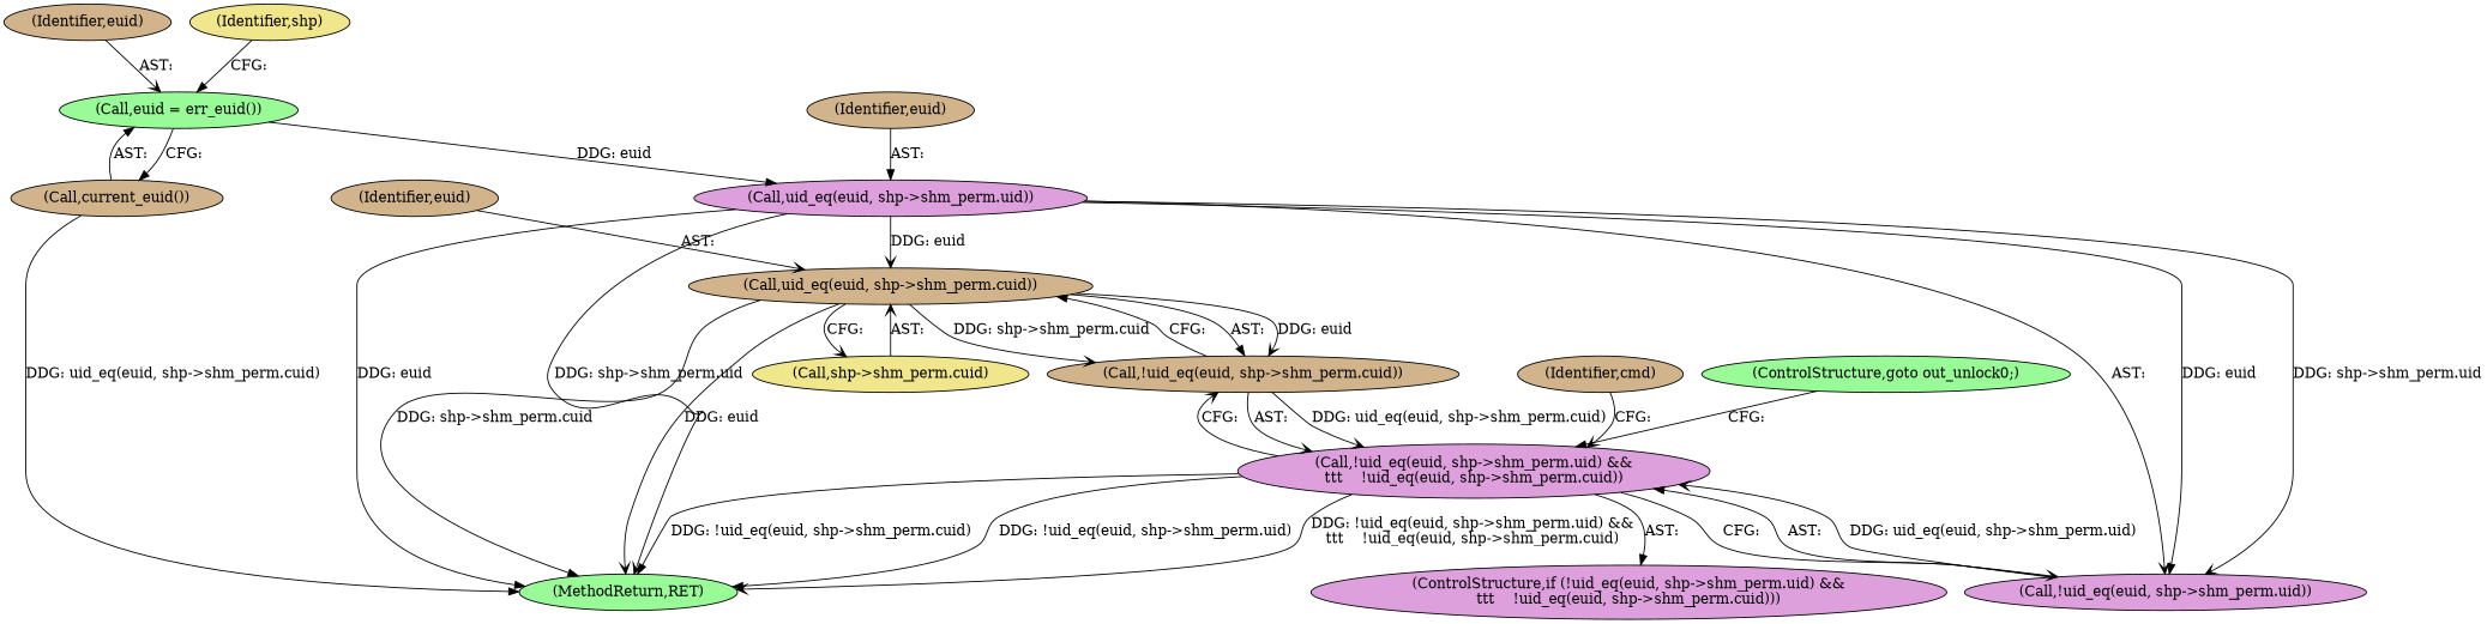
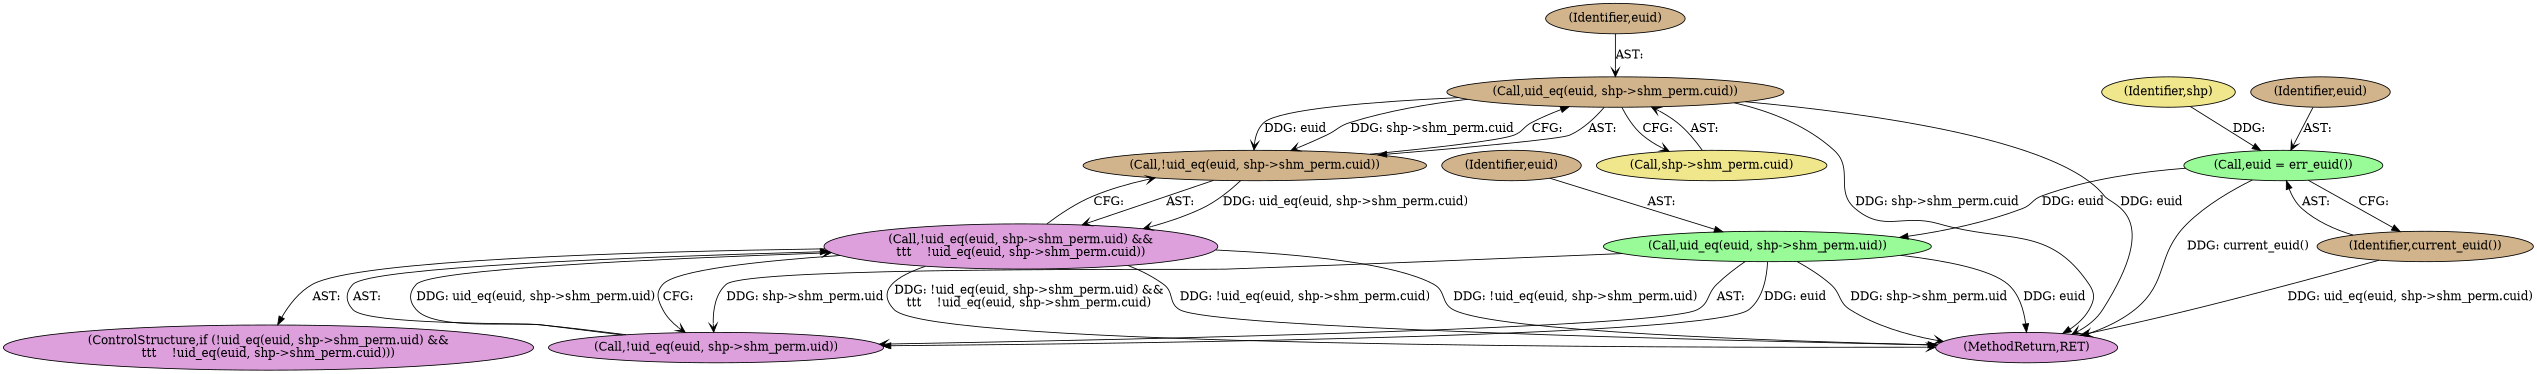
  digraph {
    node [fillcolor=tan style=filled]
    edge [arrowhead=vee]
    n1 [label="(Call,uid_eq(euid, shp->shm_perm.cuid))"]
    n2 [label="(Call,!uid_eq(euid, shp->shm_perm.cuid))"]
    n3 [fillcolor=khaki label="(Call,shp->shm_perm.cuid)"]
-   n4 [fillcolor=palegreen label="(MethodReturn,RET)"]
+   n4 [fillcolor=plum label="(MethodReturn,RET)"]
    n5 [fillcolor=plum label="(Call,!uid_eq(euid, shp->shm_perm.uid) &&\n\t\t\t    !uid_eq(euid, shp->shm_perm.cuid))"]
-   n6 [fillcolor=plum label="(Call,uid_eq(euid, shp->shm_perm.uid))"]
+   n6 [fillcolor=palegreen label="(Call,uid_eq(euid, shp->shm_perm.uid))"]
    n7 [fillcolor=plum label="(Call,!uid_eq(euid, shp->shm_perm.uid))"]
    n8 [fillcolor=palegreen label="(Call,euid = err_euid())"]
-   n9 [label="(Call,current_euid())"]
+   n9 [label="(Identifier,current_euid())"]
    n10 [fillcolor=plum label="(ControlStructure,if (!uid_eq(euid, shp->shm_perm.uid) &&\n\t\t\t    !uid_eq(euid, shp->shm_perm.cuid)))"]
-   n11 [label="(Identifier,cmd)"]
-   n12 [fillcolor=palegreen label="(ControlStructure,goto out_unlock0;)"]
    n13 [label="(Identifier,euid)"]
    n14 [label="(Identifier,euid)"]
    n15 [fillcolor=khaki label="(Identifier,shp)"]
    n16 [label="(Identifier,euid)"]
    n1 -> n2 [arrowhead=normal label="AST: "]
    n1 -> n2 [label="DDG: euid"]
    n1 -> n2 [label="DDG: shp->shm_perm.cuid"]
    n1 -> n3 [label="CFG: "]
    n1 -> n4 [arrowhead=normal label="DDG: shp->shm_perm.cuid"]
    n1 -> n4 [label="DDG: euid"]
    n2 -> n1 [arrowhead=normal label="CFG: "]
    n2 -> n5 [label="AST: "]
    n2 -> n5 [label="DDG: uid_eq(euid, shp->shm_perm.cuid)"]
    n3 -> n1 [label="AST: "]
    n5 -> n2 [label="CFG: "]
    n5 -> n4 [arrowhead=normal label="DDG: !uid_eq(euid, shp->shm_perm.uid)"]
    n5 -> n4 [label="DDG: !uid_eq(euid, shp->shm_perm.uid) &&\n\t\t\t    !uid_eq(euid, shp->shm_perm.cuid)"]
    n5 -> n4 [arrowhead=normal label="DDG: !uid_eq(euid, shp->shm_perm.cuid)"]
    n5 -> n7 [label="CFG: "]
    n5 -> n10 [arrowhead=normal label="AST: "]
-   n6 -> n1 [label="DDG: euid"]
    n6 -> n4 [label="DDG: shp->shm_perm.uid"]
    n6 -> n4 [arrowhead=normal label="DDG: euid"]
    n6 -> n7 [label="AST: "]
    n6 -> n7 [arrowhead=normal label="DDG: euid"]
    n6 -> n7 [label="DDG: shp->shm_perm.uid"]
    n7 -> n5 [arrowhead=normal label="AST: "]
    n7 -> n5 [label="DDG: uid_eq(euid, shp->shm_perm.uid)"]
+   n8 -> n4 [label="DDG: current_euid()"]
    n8 -> n6 [arrowhead=normal label="DDG: euid"]
    n8 -> n9 [arrowhead=normal label="CFG: "]
    n9 -> n4 [arrowhead=normal label="DDG: uid_eq(euid, shp->shm_perm.cuid)"]
    n9 -> n8 [arrowhead=normal label="AST: "]
-   n11 -> n5 [label="CFG: "]
-   n12 -> n5 [arrowhead=normal label="CFG: "]
    n13 -> n1 [label="AST: "]
    n14 -> n8 [label="AST: "]
-   n15 -> n8 [arrowhead=normal label="CFG: "]
+   n15 -> n8 [arrowhead=normal label="DDG: "]
    n16 -> n6 [arrowhead=normal label="AST: "]
  }
